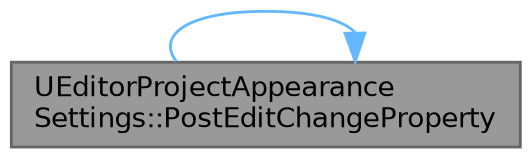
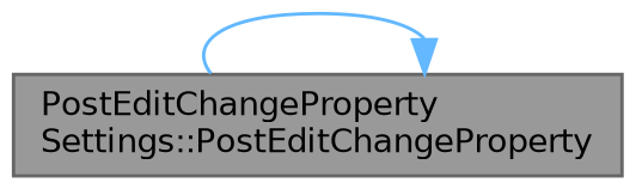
  digraph {
    rankdir=LR
-   n1 [color=gray40 fillcolor=grey60 fontcolor=black fontname=Helvetica fontsize=10 height=0.2 label="UEditorProjectAppearance\lSettings::PostEditChangeProperty" shape=box style=filled width=0.4]
+   n1 [color=gray40 fillcolor=grey60 fontcolor=black fontname=Helvetica fontsize=10 height=0.2 label="PostEditChangeProperty\lSettings::PostEditChangeProperty" shape=box style=filled width=0.4]
    n1 -> n1 [color=steelblue1 fontname=Helvetica fontsize=10 labelfontname=Helvetica labelfontsize=10 style=solid]
  }
